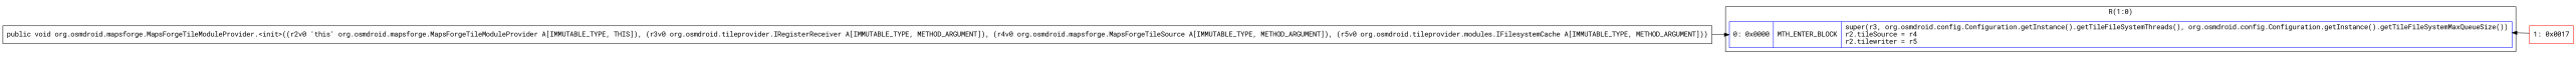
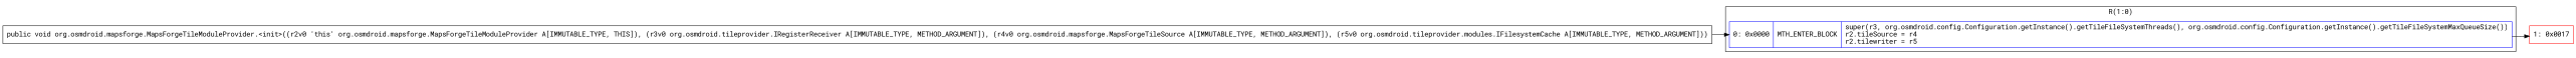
  digraph {
    rankdir=LR
    fontname="Roboto Mono"
    node [shape=record fontname="Roboto Mono"]
    edge [fontname="Roboto Mono"]
    n1 [color=blue label="{0\:\ 0x0000|MTH_ENTER_BLOCK\l|super(r3, org.osmdroid.config.Configuration.getInstance().getTileFileSystemThreads(), org.osmdroid.config.Configuration.getInstance().getTileFileSystemMaxQueueSize())\lr2.tileSource = r4\lr2.tilewriter = r5\l}"]
    n2 [color=red label="{1\:\ 0x0017}"]
    n3 [label="{public void org.osmdroid.mapsforge.MapsForgeTileModuleProvider.\<init\>((r2v0 'this' org.osmdroid.mapsforge.MapsForgeTileModuleProvider A[IMMUTABLE_TYPE, THIS]), (r3v0 org.osmdroid.tileprovider.IRegisterReceiver A[IMMUTABLE_TYPE, METHOD_ARGUMENT]), (r4v0 org.osmdroid.mapsforge.MapsForgeTileSource A[IMMUTABLE_TYPE, METHOD_ARGUMENT]), (r5v0 org.osmdroid.tileprovider.modules.IFilesystemCache A[IMMUTABLE_TYPE, METHOD_ARGUMENT])) }"]
    subgraph cluster_1 {
      label="R(1:0)"
      n1
    }
-   n2 -> n1
+   n1 -> n2
    n3 -> n1
  }
